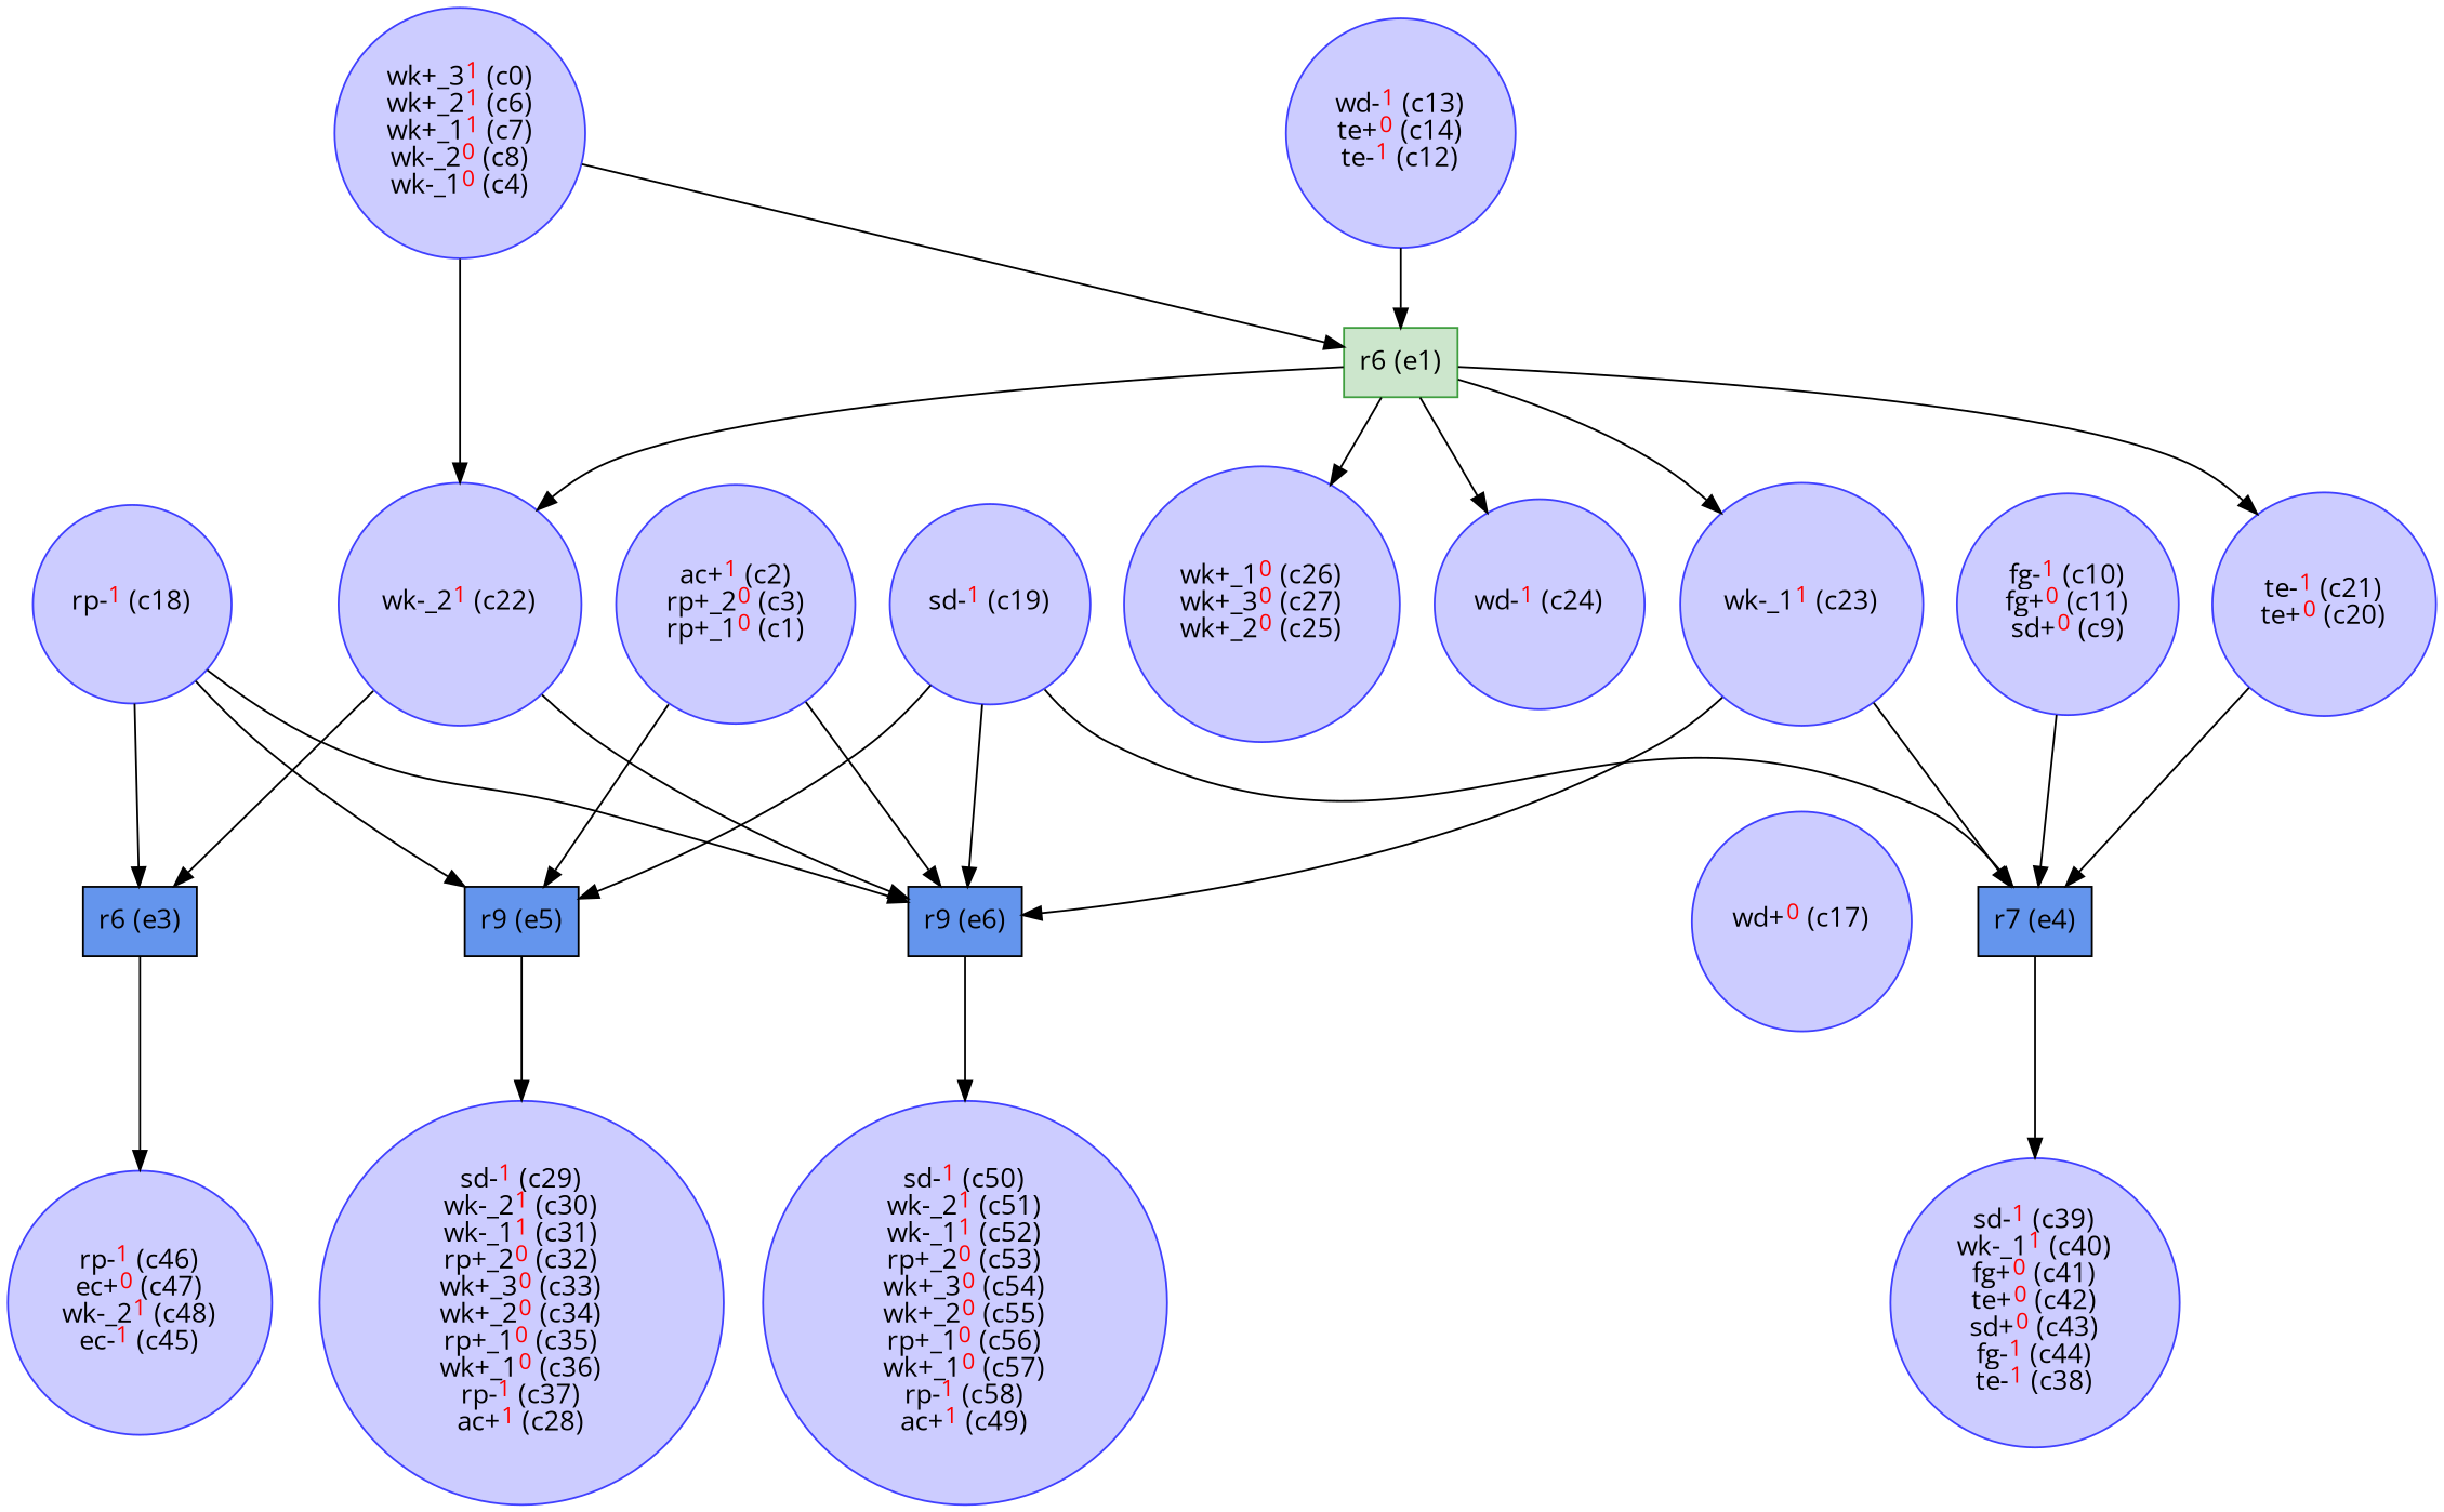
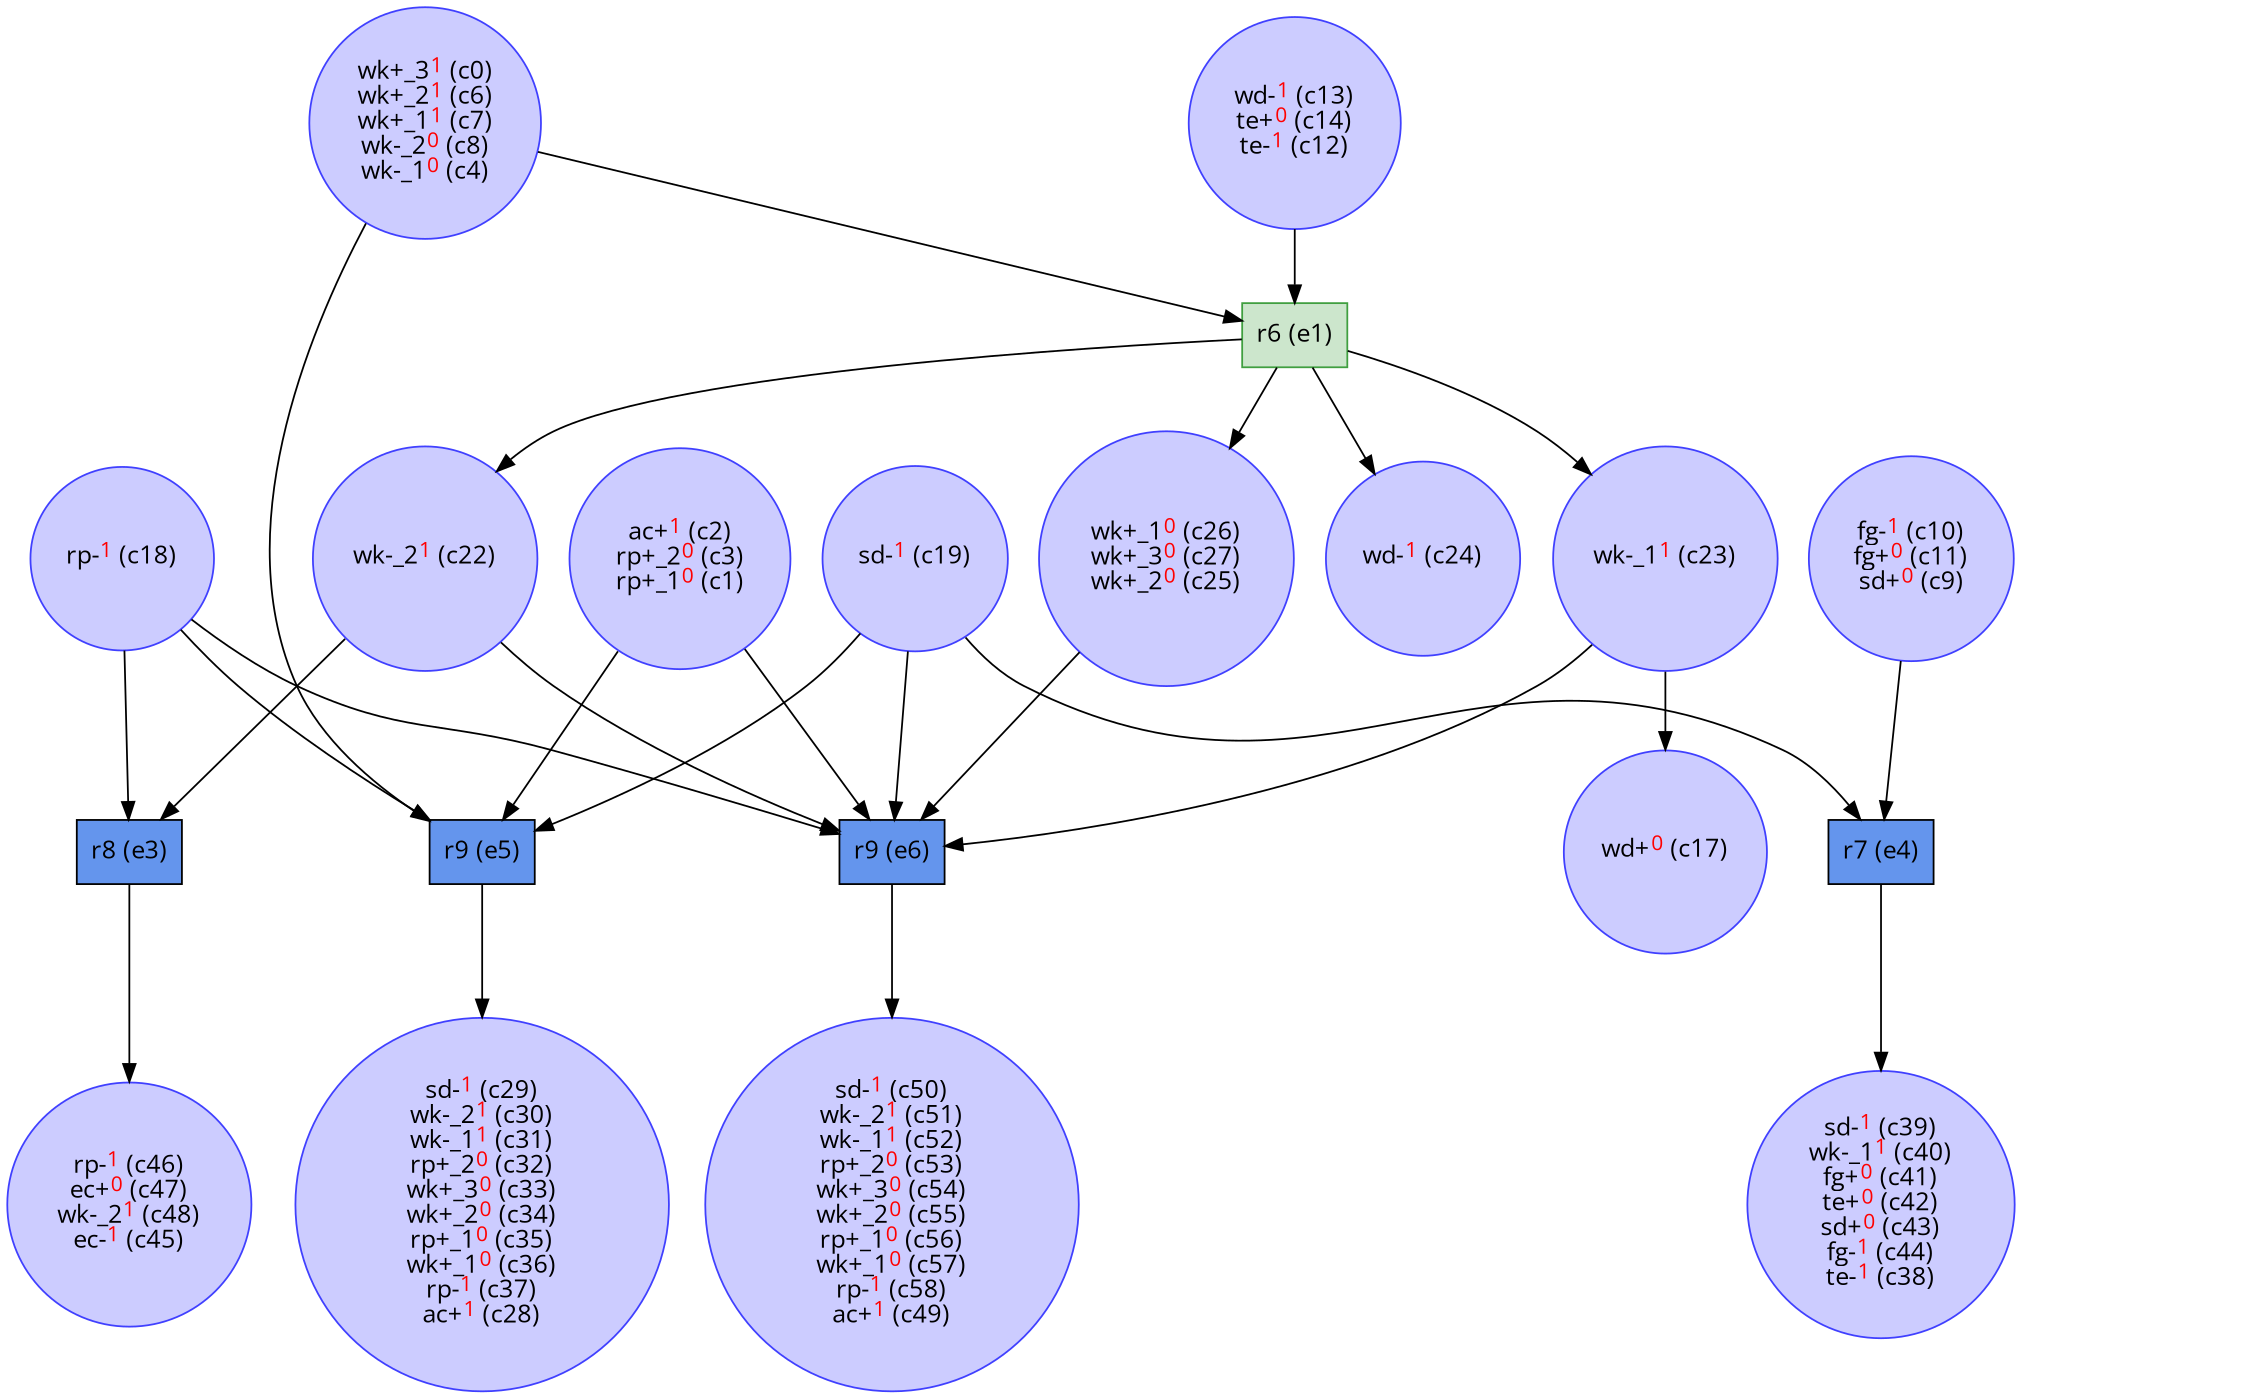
  digraph {
    fontname="Open Sans"
    node [color="#4040ff" fillcolor="#ccccff" fontname="Open Sans" shape=circle style=filled]
    edge [fontname="Open Sans"]
    n1 [label=<<FONT COLOR ="black">ac+</FONT><FONT COLOR="red"><SUP>1</SUP></FONT><FONT COLOR="black"> (c2)</FONT><BR/><FONT COLOR ="black">rp+_2</FONT><FONT COLOR="red"><SUP>0</SUP></FONT><FONT COLOR="black"> (c3)</FONT><BR/><FONT COLOR ="black">rp+_1</FONT><FONT COLOR="red"><SUP>0</SUP></FONT><FONT COLOR="black"> (c1)</FONT>>]
    n2 [color=black fillcolor=cornflowerblue label="r9 (e6)" shape=box]
    n3 [color=black fillcolor=cornflowerblue label="r9 (e5)" shape=box]
    n4 [label=<<FONT COLOR ="black">sd-</FONT><FONT COLOR="red"><SUP>1</SUP></FONT><FONT COLOR="black"> (c50)</FONT><BR/><FONT COLOR ="black">wk-_2</FONT><FONT COLOR="red"><SUP>1</SUP></FONT><FONT COLOR="black"> (c51)</FONT><BR/><FONT COLOR ="black">wk-_1</FONT><FONT COLOR="red"><SUP>1</SUP></FONT><FONT COLOR="black"> (c52)</FONT><BR/><FONT COLOR ="black">rp+_2</FONT><FONT COLOR="red"><SUP>0</SUP></FONT><FONT COLOR="black"> (c53)</FONT><BR/><FONT COLOR ="black">wk+_3</FONT><FONT COLOR="red"><SUP>0</SUP></FONT><FONT COLOR="black"> (c54)</FONT><BR/><FONT COLOR ="black">wk+_2</FONT><FONT COLOR="red"><SUP>0</SUP></FONT><FONT COLOR="black"> (c55)</FONT><BR/><FONT COLOR ="black">rp+_1</FONT><FONT COLOR="red"><SUP>0</SUP></FONT><FONT COLOR="black"> (c56)</FONT><BR/><FONT COLOR ="black">wk+_1</FONT><FONT COLOR="red"><SUP>0</SUP></FONT><FONT COLOR="black"> (c57)</FONT><BR/><FONT COLOR ="black">rp-</FONT><FONT COLOR="red"><SUP>1</SUP></FONT><FONT COLOR="black"> (c58)</FONT><BR/><FONT COLOR ="black">ac+</FONT><FONT COLOR="red"><SUP>1</SUP></FONT><FONT COLOR="black"> (c49)</FONT>>]
    n5 [label=<<FONT COLOR ="black">sd-</FONT><FONT COLOR="red"><SUP>1</SUP></FONT><FONT COLOR="black"> (c29)</FONT><BR/><FONT COLOR ="black">wk-_2</FONT><FONT COLOR="red"><SUP>1</SUP></FONT><FONT COLOR="black"> (c30)</FONT><BR/><FONT COLOR ="black">wk-_1</FONT><FONT COLOR="red"><SUP>1</SUP></FONT><FONT COLOR="black"> (c31)</FONT><BR/><FONT COLOR ="black">rp+_2</FONT><FONT COLOR="red"><SUP>0</SUP></FONT><FONT COLOR="black"> (c32)</FONT><BR/><FONT COLOR ="black">wk+_3</FONT><FONT COLOR="red"><SUP>0</SUP></FONT><FONT COLOR="black"> (c33)</FONT><BR/><FONT COLOR ="black">wk+_2</FONT><FONT COLOR="red"><SUP>0</SUP></FONT><FONT COLOR="black"> (c34)</FONT><BR/><FONT COLOR ="black">rp+_1</FONT><FONT COLOR="red"><SUP>0</SUP></FONT><FONT COLOR="black"> (c35)</FONT><BR/><FONT COLOR ="black">wk+_1</FONT><FONT COLOR="red"><SUP>0</SUP></FONT><FONT COLOR="black"> (c36)</FONT><BR/><FONT COLOR ="black">rp-</FONT><FONT COLOR="red"><SUP>1</SUP></FONT><FONT COLOR="black"> (c37)</FONT><BR/><FONT COLOR ="black">ac+</FONT><FONT COLOR="red"><SUP>1</SUP></FONT><FONT COLOR="black"> (c28)</FONT>>]
    n6 [label=<<FONT COLOR ="black">wk+_3</FONT><FONT COLOR="red"><SUP>1</SUP></FONT><FONT COLOR="black"> (c0)</FONT><BR/><FONT COLOR ="black">wk+_2</FONT><FONT COLOR="red"><SUP>1</SUP></FONT><FONT COLOR="black"> (c6)</FONT><BR/><FONT COLOR ="black">wk+_1</FONT><FONT COLOR="red"><SUP>1</SUP></FONT><FONT COLOR="black"> (c7)</FONT><BR/><FONT COLOR ="black">wk-_2</FONT><FONT COLOR="red"><SUP>0</SUP></FONT><FONT COLOR="black"> (c8)</FONT><BR/><FONT COLOR ="black">wk-_1</FONT><FONT COLOR="red"><SUP>0</SUP></FONT><FONT COLOR="black"> (c4)</FONT>>]
    n7 [color="#409f40" fillcolor="#cce6cc" label="r6 (e1)" shape=box]
-   n8 [label=<<FONT COLOR ="black">te-</FONT><FONT COLOR="red"><SUP>1</SUP></FONT><FONT COLOR="black"> (c21)</FONT><BR/><FONT COLOR ="black">te+</FONT><FONT COLOR="red"><SUP>0</SUP></FONT><FONT COLOR="black"> (c20)</FONT>>]
    n9 [label=<<FONT COLOR ="black">wk-_2</FONT><FONT COLOR="red"><SUP>1</SUP></FONT><FONT COLOR="black"> (c22)</FONT>>]
    n10 [label=<<FONT COLOR ="black">wk-_1</FONT><FONT COLOR="red"><SUP>1</SUP></FONT><FONT COLOR="black"> (c23)</FONT>>]
    n11 [label=<<FONT COLOR ="black">wd-</FONT><FONT COLOR="red"><SUP>1</SUP></FONT><FONT COLOR="black"> (c24)</FONT>>]
    n12 [label=<<FONT COLOR ="black">wk+_1</FONT><FONT COLOR="red"><SUP>0</SUP></FONT><FONT COLOR="black"> (c26)</FONT><BR/><FONT COLOR ="black">wk+_3</FONT><FONT COLOR="red"><SUP>0</SUP></FONT><FONT COLOR="black"> (c27)</FONT><BR/><FONT COLOR ="black">wk+_2</FONT><FONT COLOR="red"><SUP>0</SUP></FONT><FONT COLOR="black"> (c25)</FONT>>]
    n13 [color=black fillcolor=cornflowerblue label="r7 (e4)" shape=box]
-   n14 [color=black fillcolor=cornflowerblue label="r6 (e3)" shape=box]
+   n14 [color=black fillcolor=cornflowerblue label="r8 (e3)" shape=box]
    n15 [label=<<FONT COLOR ="black">fg-</FONT><FONT COLOR="red"><SUP>1</SUP></FONT><FONT COLOR="black"> (c10)</FONT><BR/><FONT COLOR ="black">fg+</FONT><FONT COLOR="red"><SUP>0</SUP></FONT><FONT COLOR="black"> (c11)</FONT><BR/><FONT COLOR ="black">sd+</FONT><FONT COLOR="red"><SUP>0</SUP></FONT><FONT COLOR="black"> (c9)</FONT>>]
    n16 [label=<<FONT COLOR ="black">sd-</FONT><FONT COLOR="red"><SUP>1</SUP></FONT><FONT COLOR="black"> (c39)</FONT><BR/><FONT COLOR ="black">wk-_1</FONT><FONT COLOR="red"><SUP>1</SUP></FONT><FONT COLOR="black"> (c40)</FONT><BR/><FONT COLOR ="black">fg+</FONT><FONT COLOR="red"><SUP>0</SUP></FONT><FONT COLOR="black"> (c41)</FONT><BR/><FONT COLOR ="black">te+</FONT><FONT COLOR="red"><SUP>0</SUP></FONT><FONT COLOR="black"> (c42)</FONT><BR/><FONT COLOR ="black">sd+</FONT><FONT COLOR="red"><SUP>0</SUP></FONT><FONT COLOR="black"> (c43)</FONT><BR/><FONT COLOR ="black">fg-</FONT><FONT COLOR="red"><SUP>1</SUP></FONT><FONT COLOR="black"> (c44)</FONT><BR/><FONT COLOR ="black">te-</FONT><FONT COLOR="red"><SUP>1</SUP></FONT><FONT COLOR="black"> (c38)</FONT>>]
    n17 [label=<<FONT COLOR ="black">wd-</FONT><FONT COLOR="red"><SUP>1</SUP></FONT><FONT COLOR="black"> (c13)</FONT><BR/><FONT COLOR ="black">te+</FONT><FONT COLOR="red"><SUP>0</SUP></FONT><FONT COLOR="black"> (c14)</FONT><BR/><FONT COLOR ="black">te-</FONT><FONT COLOR="red"><SUP>1</SUP></FONT><FONT COLOR="black"> (c12)</FONT>>]
    n18 [label=<<FONT COLOR ="black">rp-</FONT><FONT COLOR="red"><SUP>1</SUP></FONT><FONT COLOR="black"> (c46)</FONT><BR/><FONT COLOR ="black">ec+</FONT><FONT COLOR="red"><SUP>0</SUP></FONT><FONT COLOR="black"> (c47)</FONT><BR/><FONT COLOR ="black">wk-_2</FONT><FONT COLOR="red"><SUP>1</SUP></FONT><FONT COLOR="black"> (c48)</FONT><BR/><FONT COLOR ="black">ec-</FONT><FONT COLOR="red"><SUP>1</SUP></FONT><FONT COLOR="black"> (c45)</FONT>>]
    n19 [label=<<FONT COLOR ="black">rp-</FONT><FONT COLOR="red"><SUP>1</SUP></FONT><FONT COLOR="black"> (c18)</FONT>>]
    n20 [label=<<FONT COLOR ="black">sd-</FONT><FONT COLOR="red"><SUP>1</SUP></FONT><FONT COLOR="black"> (c19)</FONT>>]
    n21 [label=<<FONT COLOR ="black">wd+</FONT><FONT COLOR="red"><SUP>0</SUP></FONT><FONT COLOR="black"> (c17)</FONT>>]
    n1 -> n2
    n1 -> n3
    n2 -> n4
    n3 -> n5
-   n6 -> n9
+   n6 -> n3
    n6 -> n7
-   n7 -> n8
    n7 -> n9
    n7 -> n10
    n7 -> n11
    n7 -> n12
-   n8 -> n13
    n9 -> n2
    n9 -> n14
    n10 -> n2
-   n10 -> n13
+   n10 -> n21
+   n12 -> n2
    n13 -> n16
    n14 -> n18
    n15 -> n13
    n17 -> n7
    n19 -> n2
    n19 -> n3
    n19 -> n14
    n20 -> n2
    n20 -> n3
    n20 -> n13
  }
